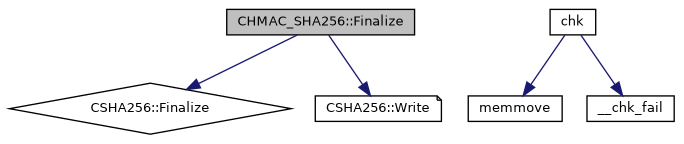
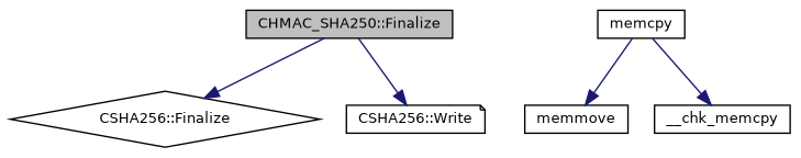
  digraph {
    rankdir=TB
    node [color=black fillcolor=white fontname=Helvetica fontsize=10 shape=box style=filled]
    edge [color=midnightblue fontname=Helvetica fontsize=10 labelfontname=Helvetica labelfontsize=10 style=solid]
-   n1 [fillcolor=grey75 fontcolor=black height=0.2 label="CHMAC_SHA256::Finalize" width=0.4]
+   n1 [fillcolor=grey75 fontcolor=black height=0.2 label="CHMAC_SHA250::Finalize" width=0.4]
    n2 [height=0.2 label="CSHA256::Finalize" shape=diamond width=0.4]
    n3 [height=0.2 label="CSHA256::Write" shape=note width=0.4]
-   n4 [height=0.2 label=chk width=0.4]
+   n4 [height=0.2 label=memcpy width=0.4]
    n5 [height=0.2 label=memmove width=0.4]
-   n6 [height=0.2 label=__chk_fail width=0.4]
+   n6 [height=0.2 label=__chk_memcpy width=0.4]
    n1 -> n2
    n1 -> n3
    n4 -> n5
    n4 -> n6
  }
